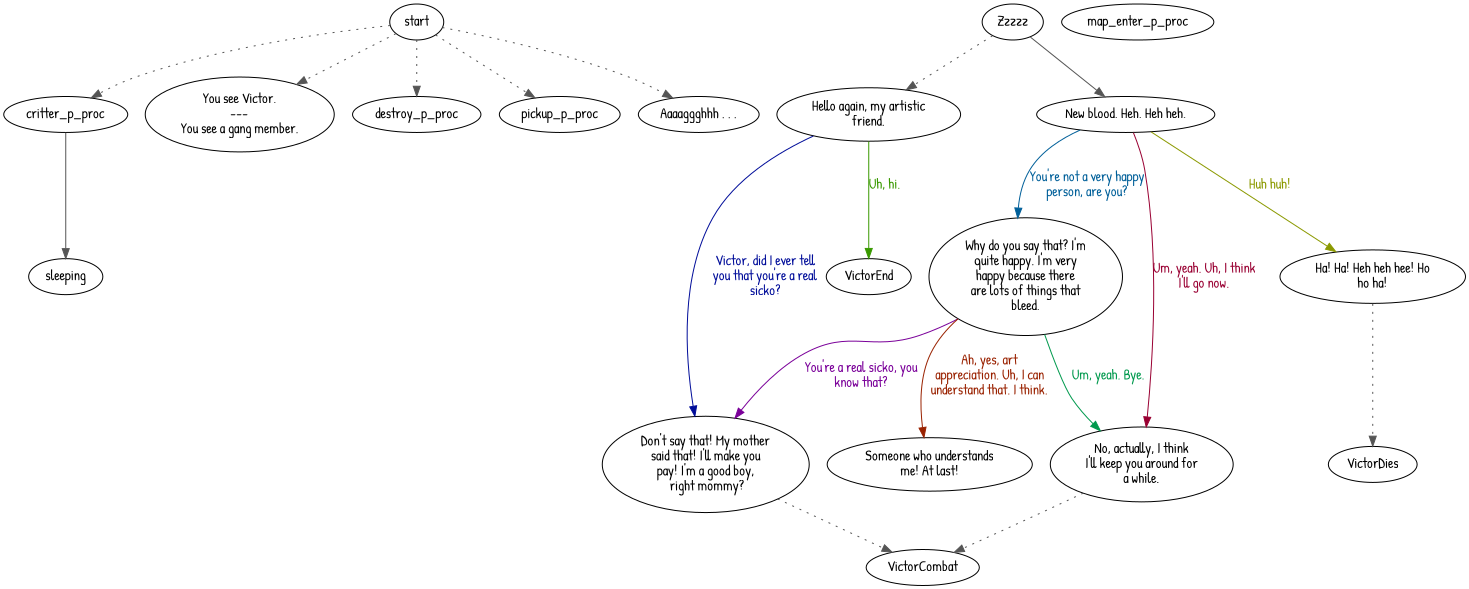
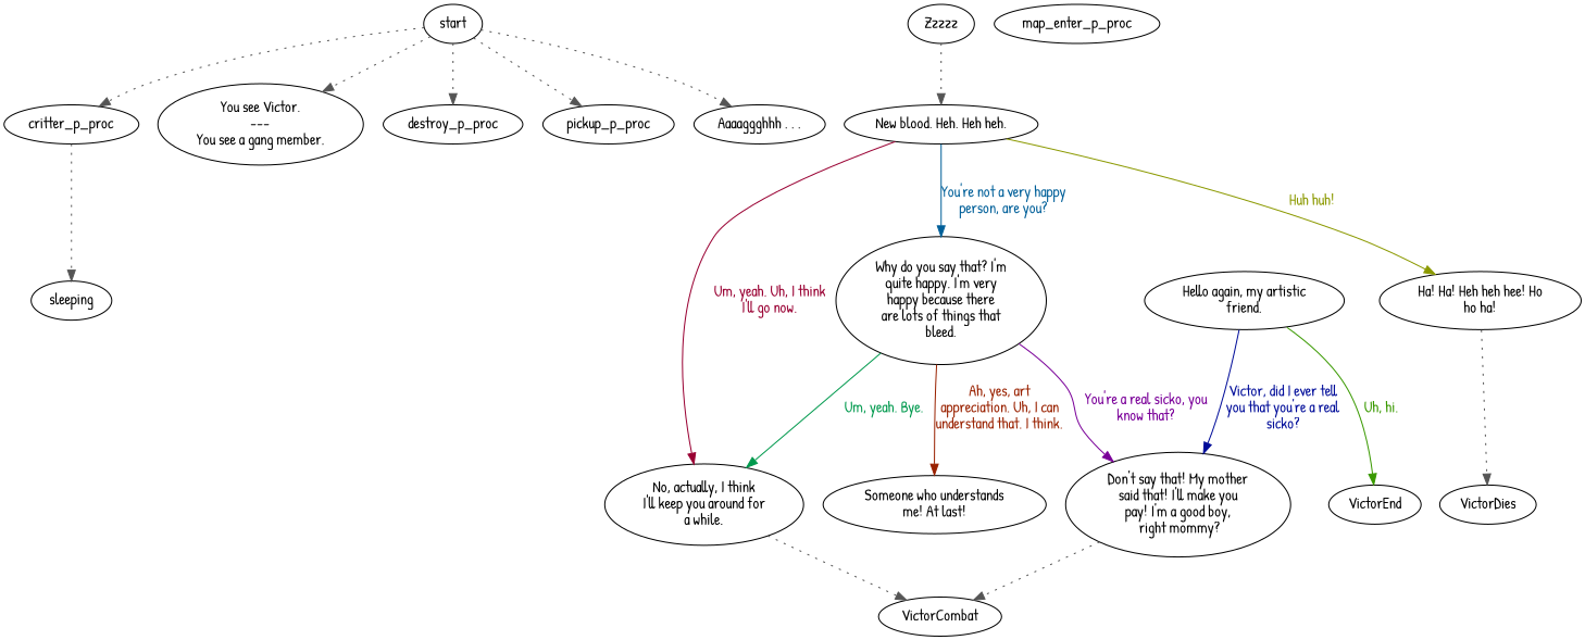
  digraph {
    fontname="Patrick Hand"
    node [color="#000000" fillcolor="#FFFFFF" fontname="Patrick Hand" style=filled]
    edge [color="#555555" fontname="Patrick Hand" style=dotted]
    start
    critter_p_proc
    n3 [label="You see Victor.\n---\nYou see a gang member."]
    destroy_p_proc
    pickup_p_proc
    n6 [label="Aaaaggghhh . . ."]
    sleeping
    n8 [label=Zzzzz]
    n9 [label="Hello again, my artistic\nfriend."]
    n10 [label="New blood. Heh. Heh heh."]
    n11 [label="Don't say that! My mother\nsaid that! I'll make you\npay! I'm a good boy,\n right mommy?"]
    VictorEnd
    n13 [label="No, actually, I think\nI'll keep you around for\na while."]
    n14 [label="Why do you say that? I'm\nquite happy. I'm very\nhappy because there\nare lots of things that\nbleed."]
    n15 [label="Ha! Ha! Heh heh hee! Ho\nho ha!"]
    map_enter_p_proc
    VictorCombat
    n18 [label="Someone who understands\nme! At last!"]
    VictorDies
    start -> critter_p_proc
    start -> n3
    start -> destroy_p_proc
    start -> pickup_p_proc
    start -> n6
-   critter_p_proc -> sleeping [style=solid]
-   n8 -> n9
-   n8 -> n10 [style=solid]
+   critter_p_proc -> sleeping
+   n8 -> n10
    n9 -> n11 [color="#000C99" fontcolor="#000C99" label="Victor, did I ever tell\nyou that you're a real\nsicko?" style=""]
    n9 -> VictorEnd [color="#399900" fontcolor="#399900" label="Uh, hi." style=""]
    n10 -> n13 [color="#990032" fontcolor="#990032" label="Um, yeah. Uh, I think\nI'll go now." style=""]
    n10 -> n14 [color="#005F99" fontcolor="#005F99" label="You're not a very happy\nperson, are you?" style=""]
    n10 -> n15 [color="#8B9900" fontcolor="#8B9900" label="Huh huh!" style=""]
    n11 -> VictorCombat
    n13 -> VictorCombat
    n14 -> n11 [color="#7A0099" fontcolor="#7A0099" label="You're a real sicko, you\nknow that?" style=""]
    n14 -> n13 [color="#00994D" fontcolor="#00994D" label="Um, yeah. Bye." style=""]
    n14 -> n18 [color="#992100" fontcolor="#992100" label="Ah, yes, art\nappreciation. Uh, I can\nunderstand that. I think." style=""]
    n15 -> VictorDies
  }
